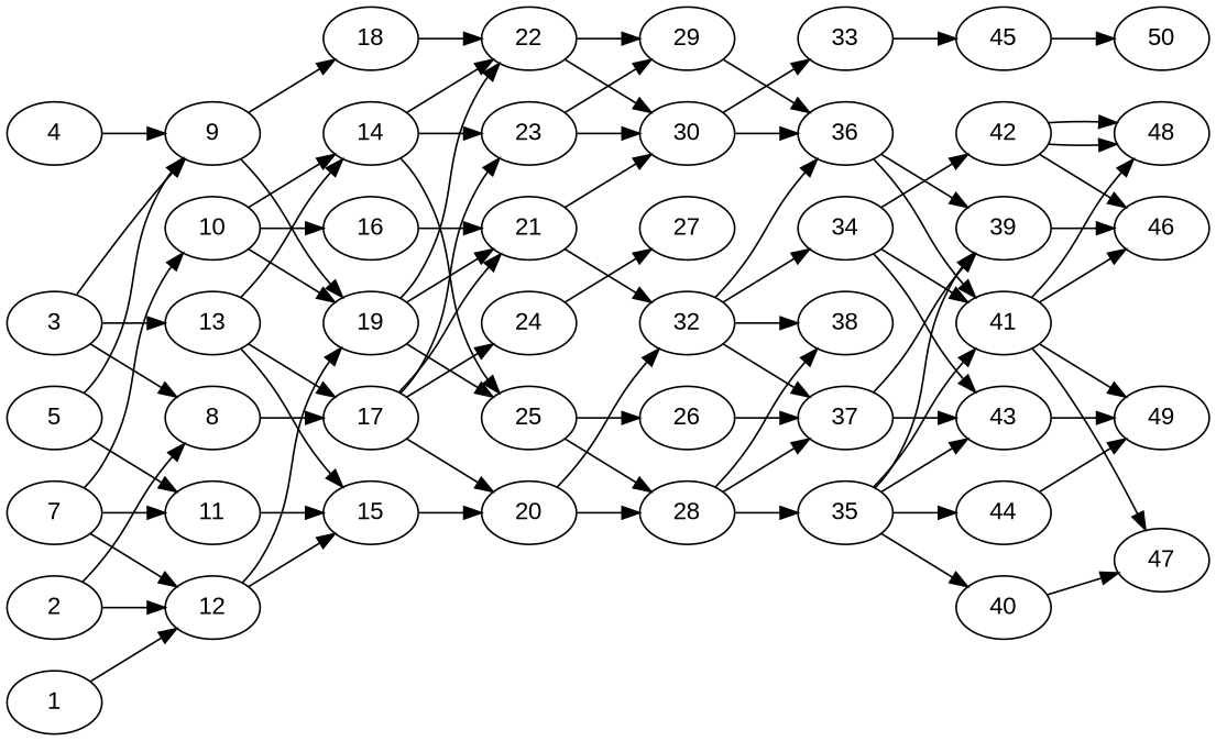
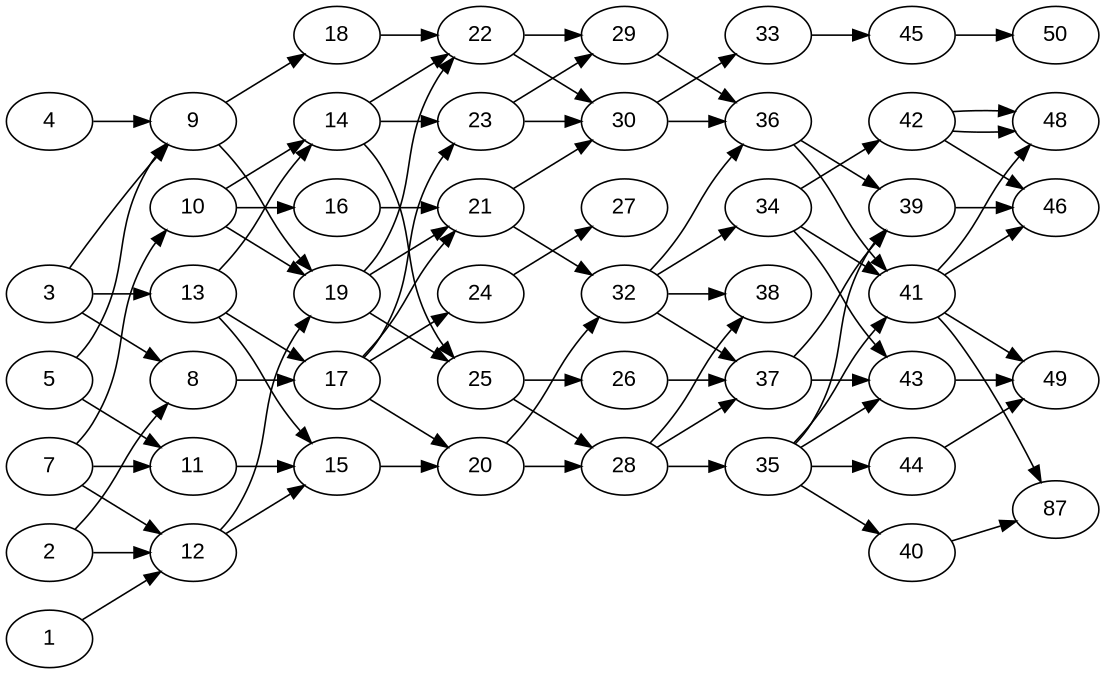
  digraph {
    fontname="Liberation Sans"
    rankdir=LR
    node [alpha=0.09 fontname="Liberation Sans"]
    edge [fontname="Liberation Sans"]
    1 [alpha=0.05 expect_size=13604864]
    12 [alpha=0.06 expect_size=34663424]
    19 [alpha=0.06 expect_size=21577728]
    15 [alpha=0.12 expect_size=26153984]
    21 [alpha=0.02 expect_size=35380224]
    22 [expect_size=12131328]
    25 [alpha=0.16 expect_size=18795520]
    20 [alpha=0.12 expect_size=15691776]
    2 [alpha=0.19 expect_size=44993536]
    8 [alpha=0.16 expect_size=50816000]
    17 [alpha=0.20 expect_size=24216576]
    23 [alpha=0.03 expect_size=26125312]
    24 [alpha=0.03 expect_size=8567808]
    3 [alpha=0.13 expect_size=21179392]
    9 [alpha=0.18 expect_size=16714752]
    13 [alpha=0.13 expect_size=31414272]
    18 [alpha=0.03 expect_size=30771200]
    14 [alpha=0.04 expect_size=14568448]
    4 [alpha=0.05 expect_size=22191104]
    5 [alpha=0.02 expect_size=33690624]
    11 [alpha=0.10 expect_size=22688768]
    7 [alpha=0.03 expect_size=7086080]
    10 [alpha=0.08 expect_size=10059776]
    16 [alpha=0.19 expect_size=30235648]
    30 [alpha=0.16 expect_size=17021952]
    29 [alpha=0.15 expect_size=49717248]
    28 [alpha=0.17 expect_size=43160576]
    32 [alpha=0.03 expect_size=52135936]
    27 [alpha=0.03 expect_size=43203584]
    26 [expect_size=45955072]
    36 [expect_size=31244288]
    33 [alpha=0.15 expect_size=26500096]
    37 [alpha=0.11 expect_size=6194176]
    35 [alpha=0.14 expect_size=40542208]
    38 [alpha=0.05 expect_size=14422016]
    34 [alpha=0.10 expect_size=32714752]
    43 [alpha=0.18 expect_size=48141312]
    39 [alpha=0.06 expect_size=7129088]
    41 [alpha=0.08 expect_size=32403456]
    40 [alpha=0.10 expect_size=42975232]
    44 [expect_size=35671040]
    42 [expect_size=40047616]
    45 [alpha=0.06 expect_size=11963392]
    49 [alpha=0.00 expect_size=10356736]
    46 [alpha=0.20 expect_size=45116416]
-   47 [expect_size=18564096]
+   47 [expect_size=18564096 label=87]
    48 [alpha=0.15 expect_size=45654016]
    50 [alpha=0.10 expect_size=23379968]
    1 -> 12
    12 -> 19
    12 -> 15
    19 -> 21
    19 -> 22
    19 -> 25
    15 -> 20
    21 -> 30
    21 -> 32
    22 -> 30
    22 -> 29
    25 -> 28
    25 -> 26
    20 -> 28
    20 -> 32
    2 -> 12
    2 -> 8
    8 -> 17
    17 -> 21
    17 -> 20
    17 -> 23
    17 -> 24
    23 -> 30
    23 -> 29
    24 -> 27
    3 -> 8
    3 -> 9
    3 -> 13
    9 -> 19
    9 -> 18
    13 -> 15
    13 -> 17
    13 -> 14
    18 -> 22
    14 -> 22
    14 -> 25
    14 -> 23
    4 -> 9
    5 -> 9
    5 -> 11
    11 -> 15
    7 -> 12
    7 -> 11
    7 -> 10
    10 -> 19
    10 -> 14
    10 -> 16
    16 -> 21
    30 -> 36
    30 -> 33
    29 -> 36
    28 -> 37
    28 -> 35
    28 -> 38
    32 -> 36
    32 -> 37
    32 -> 38
    32 -> 34
    26 -> 37
    36 -> 39
    36 -> 41
    33 -> 45
    37 -> 43
    37 -> 39
    35 -> 43
    35 -> 39
    35 -> 41
    35 -> 40
    35 -> 44
    34 -> 43
    34 -> 41
    34 -> 42
    43 -> 49
    39 -> 46
    41 -> 49
    41 -> 46
    41 -> 47
    41 -> 48
    40 -> 47
    44 -> 49
    42 -> 46
    42 -> 48
    42 -> 48
    45 -> 50
  }
